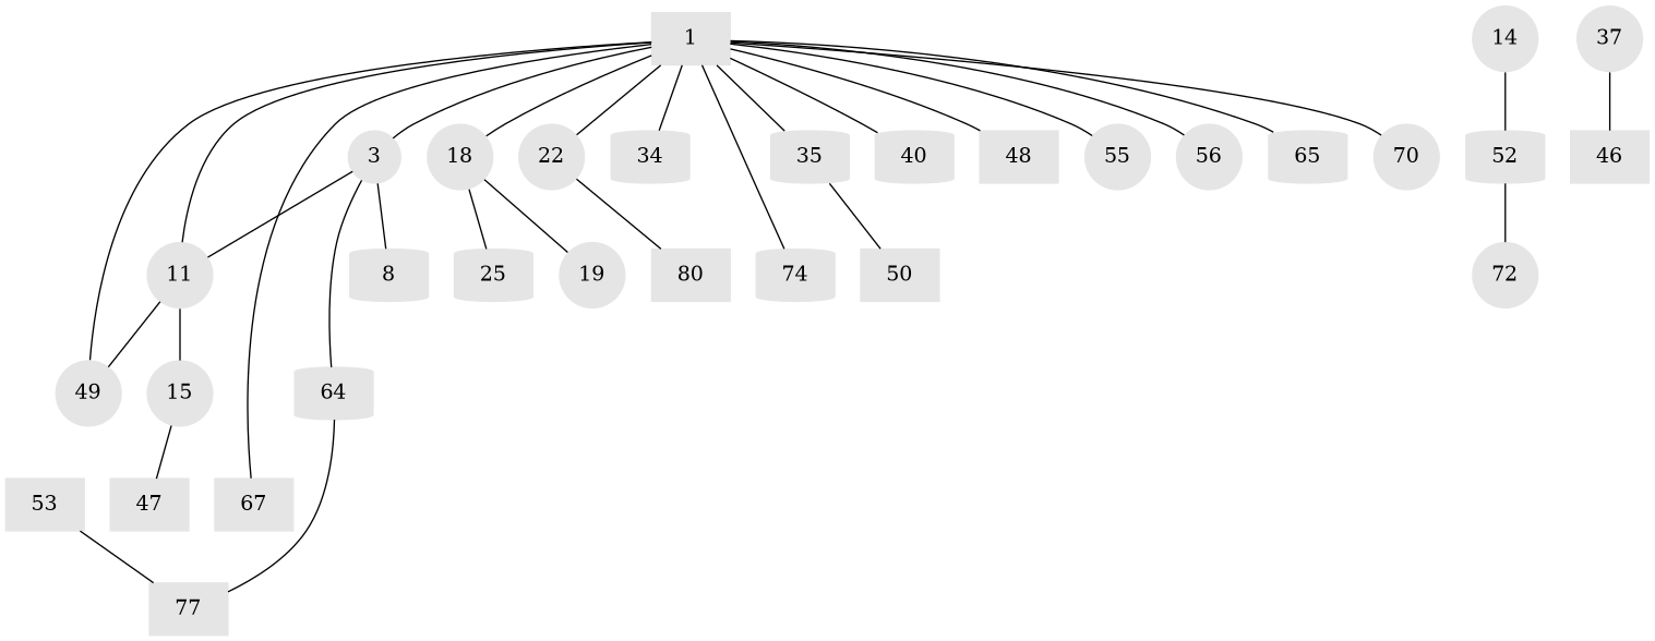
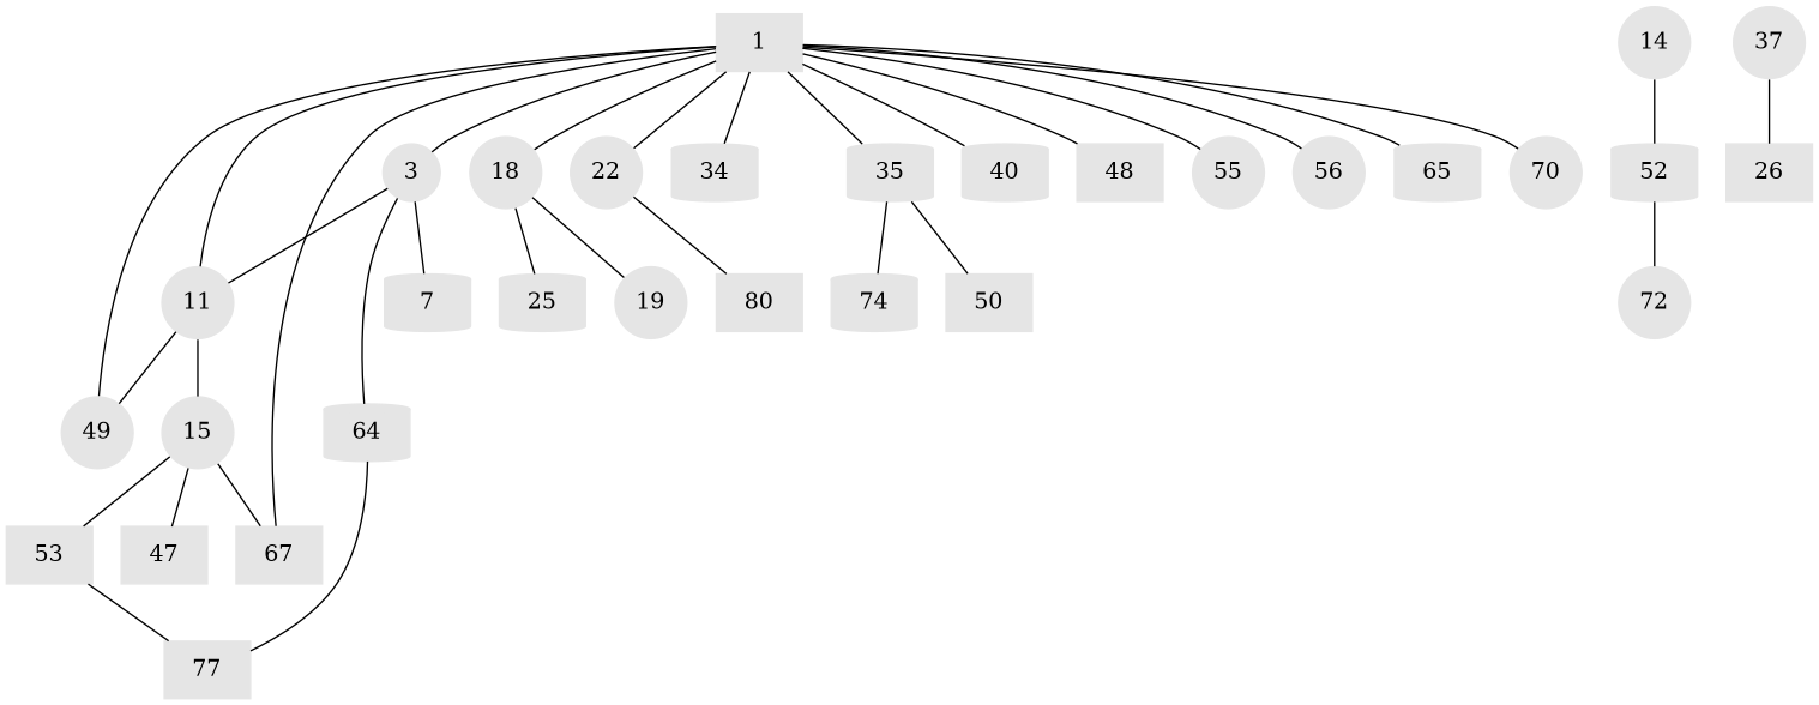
  graph {
    node [color=gray90 shape=circle style=filled]
    1 [shape=box super="+2+99+4"]
    3 [super="+88+6"]
    11 [super="+58+12+84+30+71"]
    18 [super="+81+20"]
    22
    34 [shape=cylinder]
    35 [shape=cylinder super="+42+83"]
    40 [shape=cylinder super="+60"]
    48 [shape=box super="+91"]
    49
    55 [super="+69"]
    56
    65 [shape=cylinder]
    67 [shape=box super="+86"]
    70 [super="+95"]
    74 [shape=cylinder]
-   8 [shape=cylinder super="+76+51+57+31+27"]
+   8 [shape=cylinder super="+76+51+57+31+27" label=7]
    64 [shape=cylinder super="+94"]
    15 [super="+92+44+19"]
    14 [super="+110"]
    52 [shape=cylinder]
    47 [shape=box super="+63+61"]
    53 [shape=box]
    25 [shape=cylinder super="+100+79"]
    n25 [label=19]
    80 [shape=box]
    50 [shape=box super="+107+85"]
    77 [shape=box]
    72
    37 [super="+78+43"]
-   46 [shape=box]
+   46 [shape=box label=26]
    1 -- 3 [weight=4]
    1 -- 11
    1 -- 18
    1 -- 22
    1 -- 34
    1 -- 35
    1 -- 40 [weight=2]
    1 -- 48
    1 -- 49
    1 -- 55
    1 -- 56
    1 -- 65
    1 -- 67
    1 -- 70 [weight=2]
-   1 -- 74
+   35 -- 74
    3 -- 11 [weight=2]
    3 -- 8 [weight=2]
    3 -- 64
    11 -- 49
    11 -- 15
    18 -- 25
    18 -- n25
    22 -- 80
    35 -- 50
    64 -- 77
+   15 -- 67
    15 -- 47
+   15 -- 53
    14 -- 52
    52 -- 72
    53 -- 77
    37 -- 46
  }
